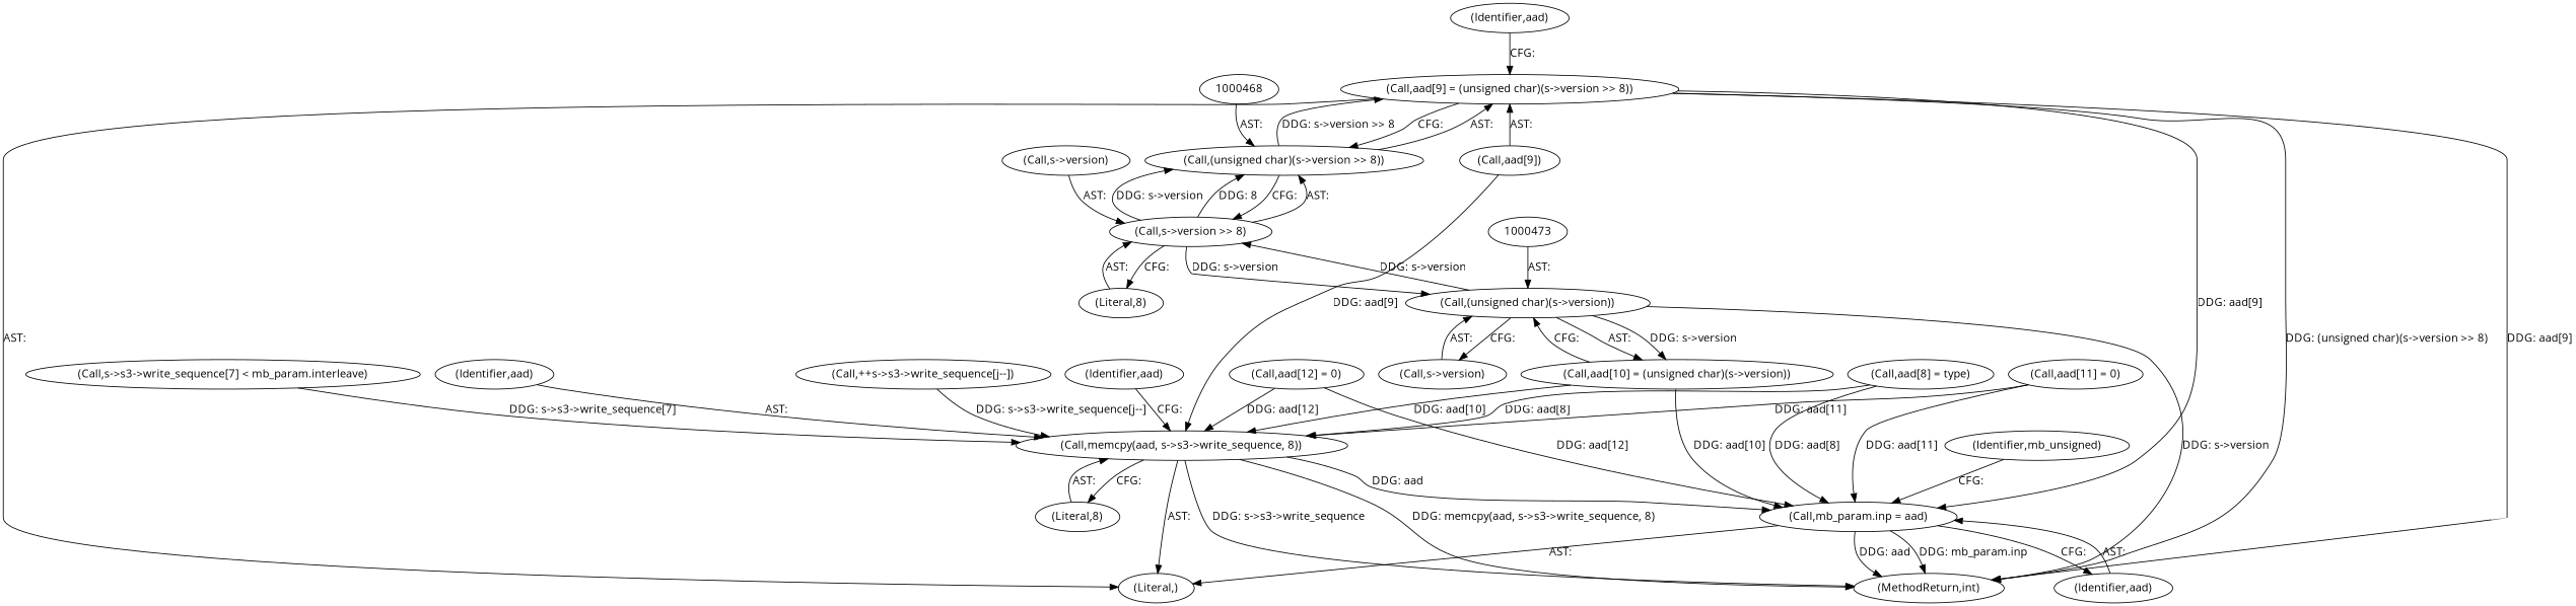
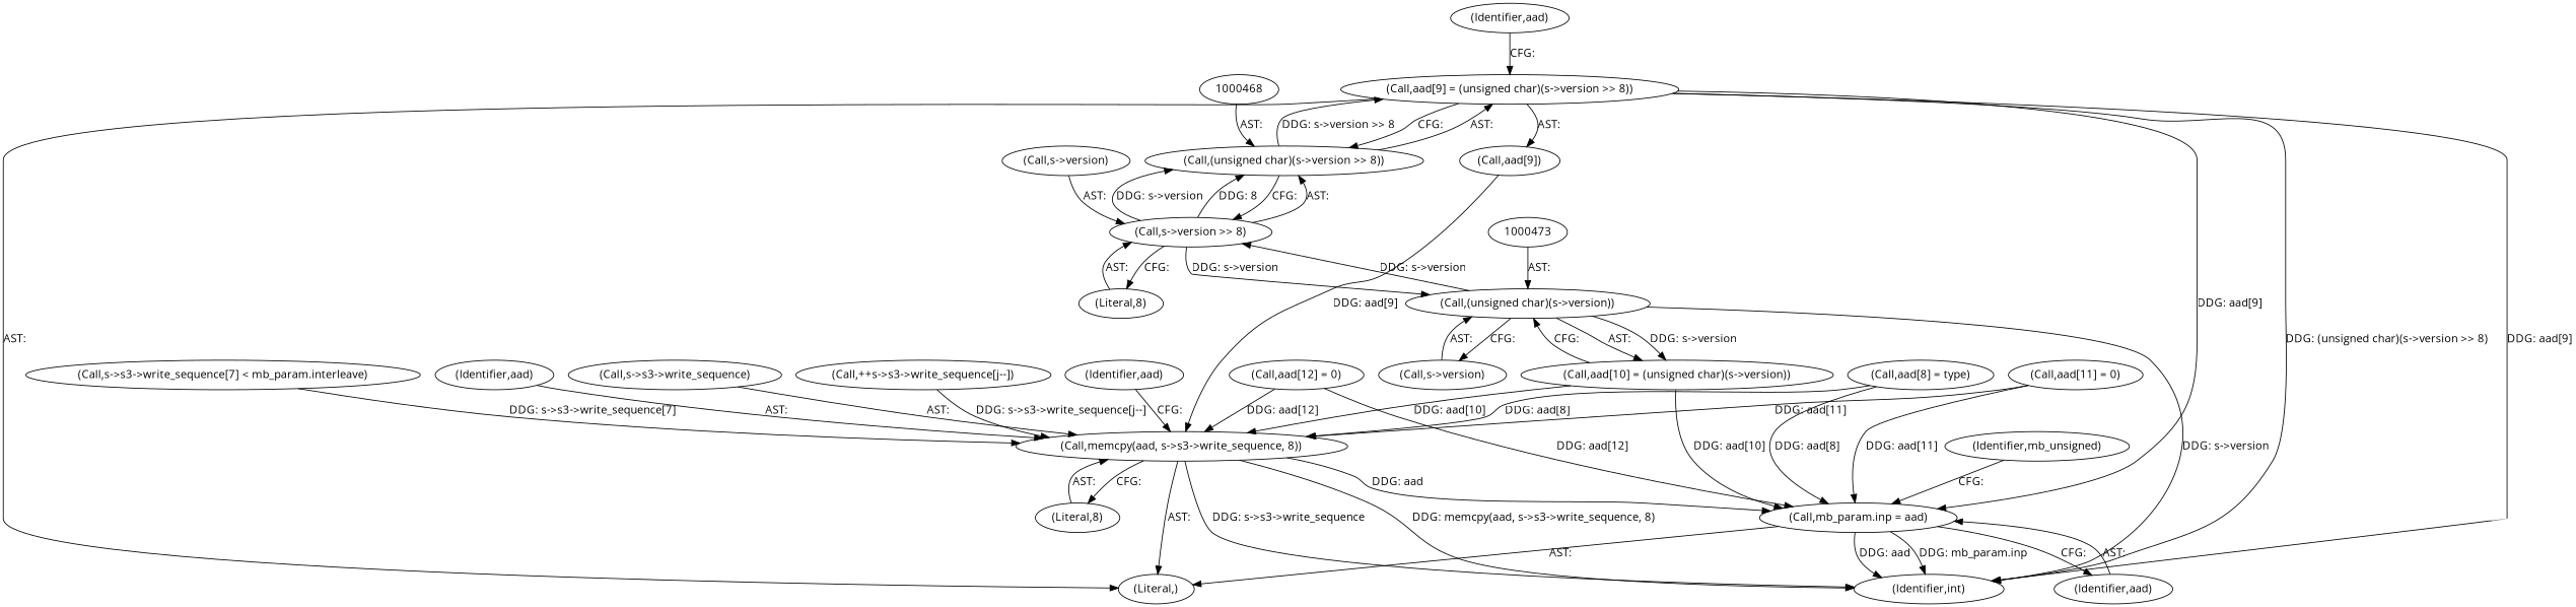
  digraph {
    fontname="Open Sans"
    node [fontname="Open Sans"]
    edge [fontname="Open Sans"]
    n1 [label="(Call,aad[9] = (unsigned char)(s->version >> 8))"]
    n2 [label="(Call,(unsigned char)(s->version >> 8))"]
    n3 [label="(Call,mb_param.inp = aad)"]
    n4 [label="(Literal,)"]
-   n5 [label="(MethodReturn,int)"]
+   n5 [label="(Identifier,int)"]
    n6 [label="(Call,s->version >> 8)"]
    n7 [label="(Call,memcpy(aad, s->s3->write_sequence, 8))"]
    n8 [label="(Literal,8)"]
    n9 [label="(Identifier,aad)"]
    n10 [label="(Call,(unsigned char)(s->version))"]
    n11 [label="(Literal,8)"]
    n12 [label="(Call,aad[10] = (unsigned char)(s->version))"]
    n13 [label="(Call,s->version)"]
    n14 [label="(Call,aad[9])"]
    n15 [label="(Identifier,aad)"]
    n16 [label="(Identifier,aad)"]
    n17 [label="(Call,++s->s3->write_sequence[j--])"]
    n18 [label="(Call,s->s3->write_sequence[7] < mb_param.interleave)"]
    n19 [label="(Call,aad[11] = 0)"]
+   n20 [label="(Call,s->s3->write_sequence)"]
    n21 [label="(Call,aad[8] = type)"]
    n22 [label="(Call,s->version)"]
    n23 [label="(Identifier,aad)"]
    n24 [label="(Call,aad[12] = 0)"]
    n25 [label="(Identifier,mb_unsigned)"]
    1000468
    n27 [label=1000473]
    n1 -> n2 [label="CFG: "]
    n1 -> n3 [label="DDG: aad[9]"]
    n1 -> n4 [label="AST: "]
    n1 -> n5 [label="DDG: (unsigned char)(s->version >> 8)"]
    n1 -> n5 [label="DDG: aad[9]"]
    n2 -> n1 [label="AST: "]
    n2 -> n1 [label="DDG: s->version >> 8"]
    n2 -> n6 [label="CFG: "]
    n3 -> n4 [label="AST: "]
    n3 -> n5 [label="DDG: aad"]
    n3 -> n5 [label="DDG: mb_param.inp"]
    n3 -> n9 [label="CFG: "]
    n6 -> n2 [label="AST: "]
    n6 -> n2 [label="DDG: s->version"]
    n6 -> n2 [label="DDG: 8"]
    n6 -> n10 [label="DDG: s->version"]
    n6 -> n11 [label="CFG: "]
    n7 -> n3 [label="DDG: aad"]
    n7 -> n4 [label="AST: "]
    n7 -> n5 [label="DDG: memcpy(aad, s->s3->write_sequence, 8)"]
    n7 -> n5 [label="DDG: s->s3->write_sequence"]
    n7 -> n8 [label="CFG: "]
    n8 -> n7 [label="AST: "]
    n9 -> n3 [label="AST: "]
    n10 -> n5 [label="DDG: s->version"]
    n10 -> n6 [label="DDG: s->version"]
    n10 -> n12 [label="AST: "]
    n10 -> n12 [label="DDG: s->version"]
    n10 -> n13 [label="CFG: "]
    n11 -> n6 [label="AST: "]
    n12 -> n3 [label="DDG: aad[10]"]
    n12 -> n7 [label="DDG: aad[10]"]
    n12 -> n10 [label="CFG: "]
    n13 -> n10 [label="AST: "]
-   n14 -> n1 [label="AST: "]
+   n1 -> n14 [label="AST: "]
    n14 -> n7 [label="DDG: aad[9]"]
    n15 -> n7 [label="AST: "]
    n16 -> n1 [label="CFG: "]
    n17 -> n7 [label="DDG: s->s3->write_sequence[j--]"]
    n18 -> n7 [label="DDG: s->s3->write_sequence[7]"]
    n19 -> n3 [label="DDG: aad[11]"]
    n19 -> n7 [label="DDG: aad[11]"]
+   n20 -> n7 [label="AST: "]
    n21 -> n3 [label="DDG: aad[8]"]
    n21 -> n7 [label="DDG: aad[8]"]
    n22 -> n6 [label="AST: "]
    n23 -> n7 [label="CFG: "]
    n24 -> n3 [label="DDG: aad[12]"]
    n24 -> n7 [label="DDG: aad[12]"]
    n25 -> n3 [label="CFG: "]
    1000468 -> n2 [label="AST: "]
    n27 -> n10 [label="AST: "]
  }
